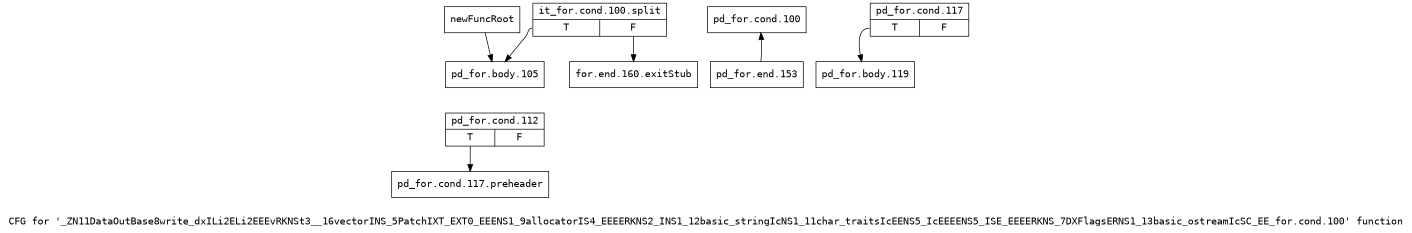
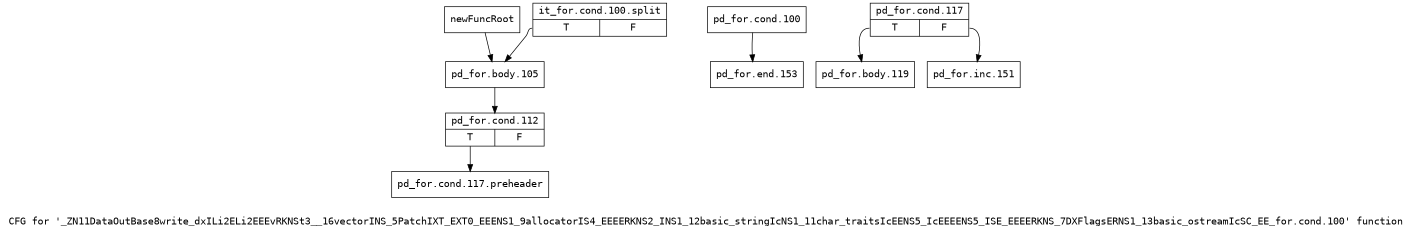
  digraph {
    fontname="DejaVu Sans Mono"
    label="CFG for '_ZN11DataOutBase8write_dxILi2ELi2EEEvRKNSt3__16vectorINS_5PatchIXT_EXT0_EEENS1_9allocatorIS4_EEEERKNS2_INS1_12basic_stringIcNS1_11char_traitsIcEENS5_IcEEEENS5_ISE_EEEERKNS_7DXFlagsERNS1_13basic_ostreamIcSC_EE_for.cond.100' function"
    node [fontname="DejaVu Sans Mono" shape=record]
    edge [fontname="DejaVu Sans Mono"]
    n1 [label="{newFuncRoot}"]
    n2 [label="{pd_for.body.105}"]
    n3 [label="{pd_for.cond.100}"]
    n4 [label="{it_for.cond.100.split|{<s0>T|<s1>F}}"]
-   n5 [label="{for.end.160.exitStub}"]
    n6 [label="{pd_for.cond.112|{<s0>T|<s1>F}}"]
    n7 [label="{pd_for.cond.117.preheader}"]
    n8 [label="{pd_for.end.153}"]
    n9 [label="{pd_for.cond.117|{<s0>T|<s1>F}}"]
    n10 [label="{pd_for.body.119}"]
+   n11 [label="{pd_for.inc.151}"]
    n1 -> n2
+   n2 -> n6
    n4 -> n2 [tailport=s0]
-   n4 -> n5 [tailport=s1]
    n6 -> n7 [tailport=s0]
-   n8 -> n3
+   n3 -> n8
    n9 -> n10 [tailport=s0]
+   n9 -> n11 [tailport=s1]
  }
